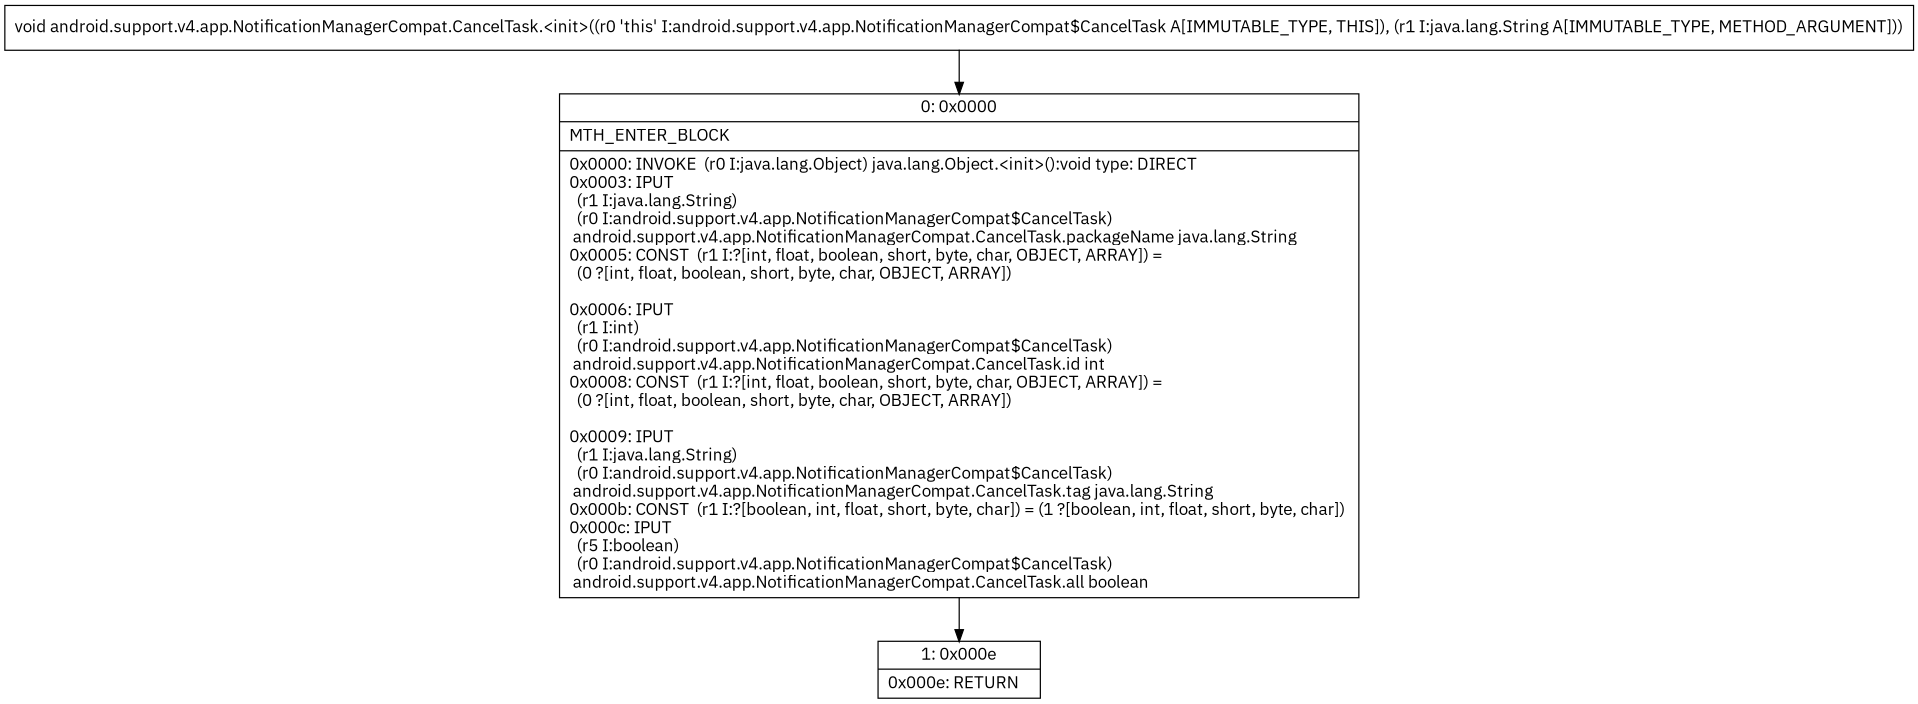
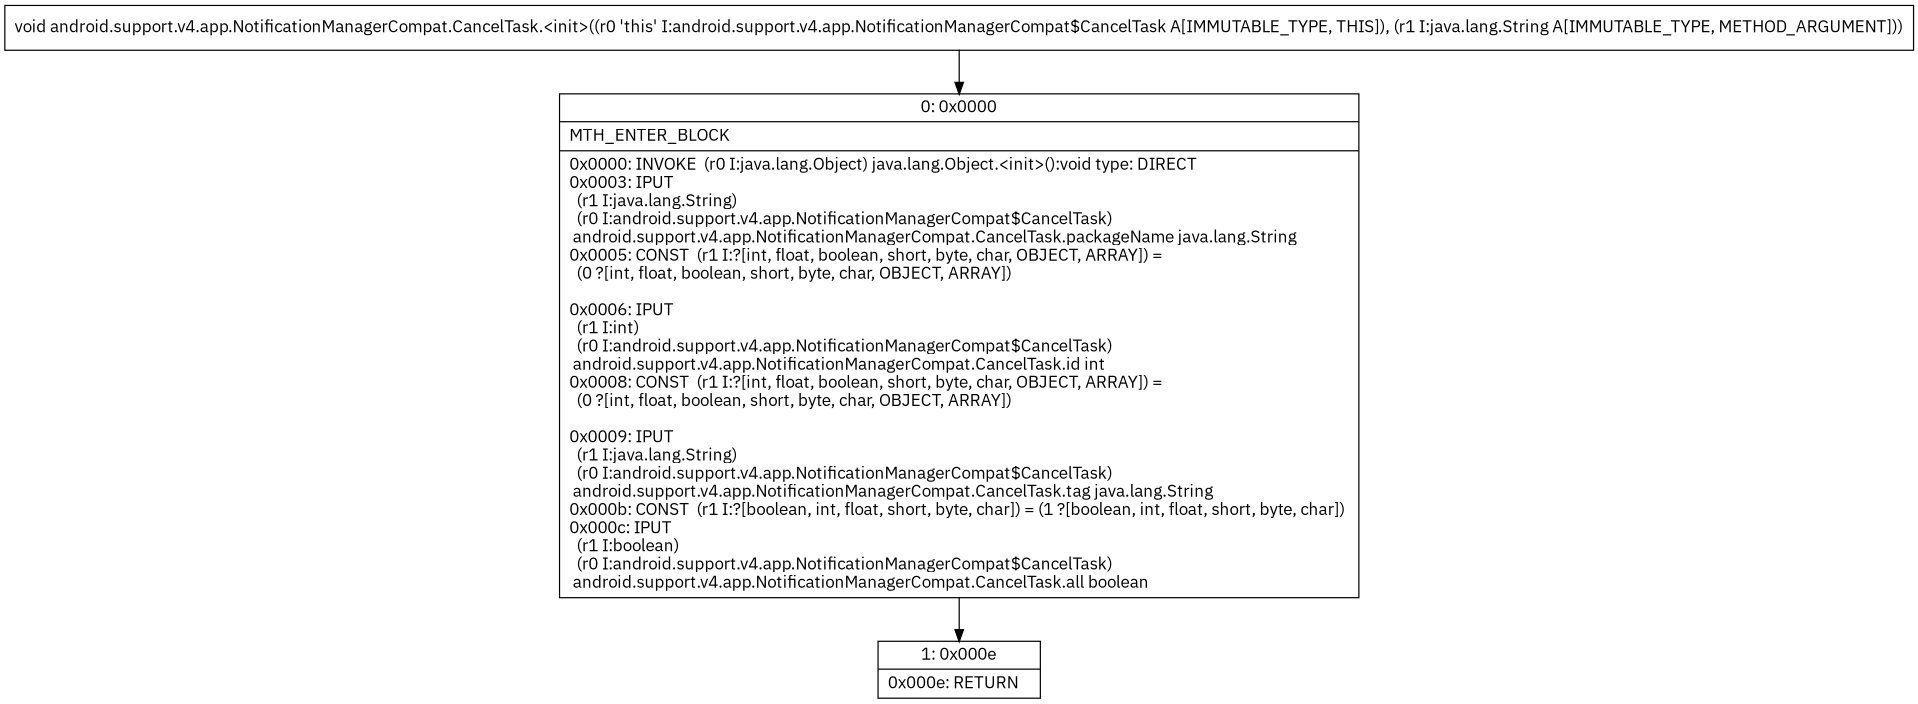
  digraph {
    fontname="IBM Plex Sans"
    node [shape=record fontname="IBM Plex Sans"]
    edge [fontname="IBM Plex Sans"]
-   n1 [label="{0\:\ 0x0000|MTH_ENTER_BLOCK\l|0x0000: INVOKE  (r0 I:java.lang.Object) java.lang.Object.\<init\>():void type: DIRECT \l0x0003: IPUT  \l  (r1 I:java.lang.String)\l  (r0 I:android.support.v4.app.NotificationManagerCompat$CancelTask)\l android.support.v4.app.NotificationManagerCompat.CancelTask.packageName java.lang.String \l0x0005: CONST  (r1 I:?[int, float, boolean, short, byte, char, OBJECT, ARRAY]) = \l  (0 ?[int, float, boolean, short, byte, char, OBJECT, ARRAY])\l \l0x0006: IPUT  \l  (r1 I:int)\l  (r0 I:android.support.v4.app.NotificationManagerCompat$CancelTask)\l android.support.v4.app.NotificationManagerCompat.CancelTask.id int \l0x0008: CONST  (r1 I:?[int, float, boolean, short, byte, char, OBJECT, ARRAY]) = \l  (0 ?[int, float, boolean, short, byte, char, OBJECT, ARRAY])\l \l0x0009: IPUT  \l  (r1 I:java.lang.String)\l  (r0 I:android.support.v4.app.NotificationManagerCompat$CancelTask)\l android.support.v4.app.NotificationManagerCompat.CancelTask.tag java.lang.String \l0x000b: CONST  (r1 I:?[boolean, int, float, short, byte, char]) = (1 ?[boolean, int, float, short, byte, char]) \l0x000c: IPUT  \l  (r5 I:boolean)\l  (r0 I:android.support.v4.app.NotificationManagerCompat$CancelTask)\l android.support.v4.app.NotificationManagerCompat.CancelTask.all boolean \l}"]
+   n1 [label="{0\:\ 0x0000|MTH_ENTER_BLOCK\l|0x0000: INVOKE  (r0 I:java.lang.Object) java.lang.Object.\<init\>():void type: DIRECT \l0x0003: IPUT  \l  (r1 I:java.lang.String)\l  (r0 I:android.support.v4.app.NotificationManagerCompat$CancelTask)\l android.support.v4.app.NotificationManagerCompat.CancelTask.packageName java.lang.String \l0x0005: CONST  (r1 I:?[int, float, boolean, short, byte, char, OBJECT, ARRAY]) = \l  (0 ?[int, float, boolean, short, byte, char, OBJECT, ARRAY])\l \l0x0006: IPUT  \l  (r1 I:int)\l  (r0 I:android.support.v4.app.NotificationManagerCompat$CancelTask)\l android.support.v4.app.NotificationManagerCompat.CancelTask.id int \l0x0008: CONST  (r1 I:?[int, float, boolean, short, byte, char, OBJECT, ARRAY]) = \l  (0 ?[int, float, boolean, short, byte, char, OBJECT, ARRAY])\l \l0x0009: IPUT  \l  (r1 I:java.lang.String)\l  (r0 I:android.support.v4.app.NotificationManagerCompat$CancelTask)\l android.support.v4.app.NotificationManagerCompat.CancelTask.tag java.lang.String \l0x000b: CONST  (r1 I:?[boolean, int, float, short, byte, char]) = (1 ?[boolean, int, float, short, byte, char]) \l0x000c: IPUT  \l  (r1 I:boolean)\l  (r0 I:android.support.v4.app.NotificationManagerCompat$CancelTask)\l android.support.v4.app.NotificationManagerCompat.CancelTask.all boolean \l}"]
    n2 [label="{1\:\ 0x000e|0x000e: RETURN   \l}"]
    n3 [label="{void android.support.v4.app.NotificationManagerCompat.CancelTask.\<init\>((r0 'this' I:android.support.v4.app.NotificationManagerCompat$CancelTask A[IMMUTABLE_TYPE, THIS]), (r1 I:java.lang.String A[IMMUTABLE_TYPE, METHOD_ARGUMENT])) }"]
    n1 -> n2
    n3 -> n1
  }
